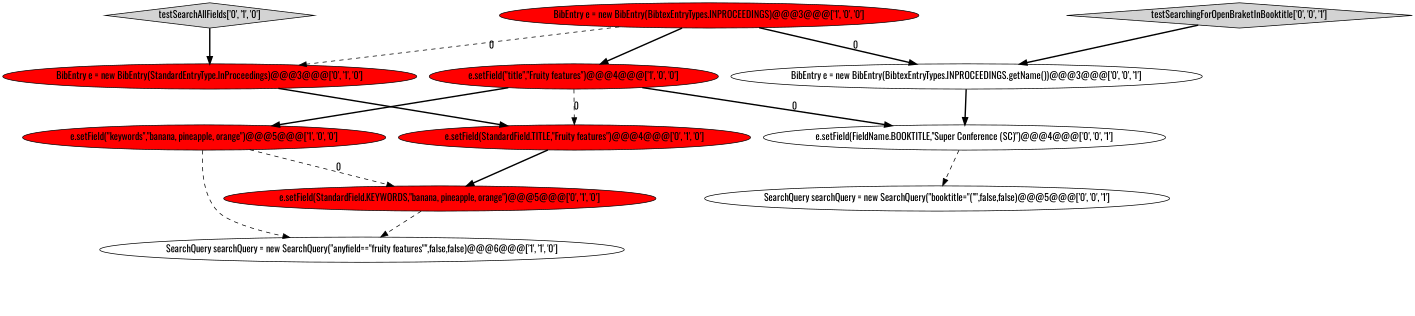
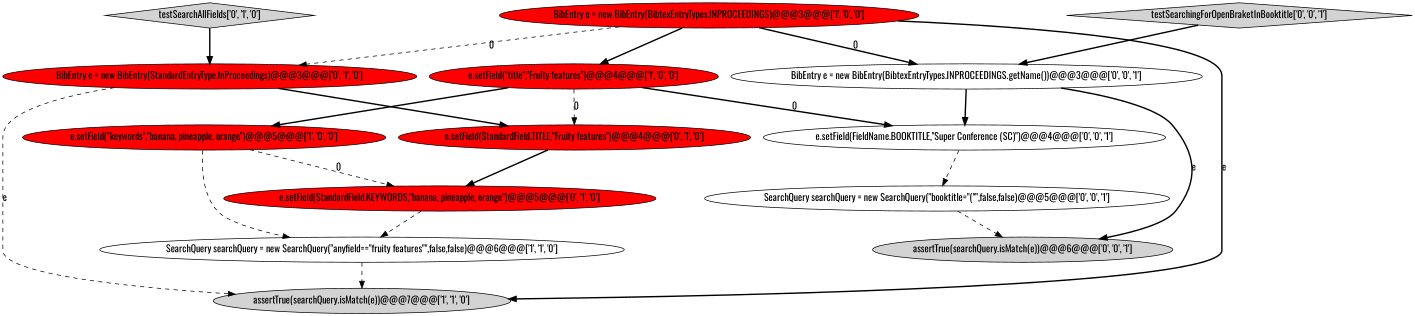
  digraph {
    fontname=Oswald
    node [fillcolor=red fontname=Oswald shape=ellipse style=filled]
    edge [fontname=Oswald style=bold]
+   n1 [fillcolor=lightgray label="assertTrue(searchQuery.isMatch(e))@@@7@@@['1', '1', '0']"]
    n2 [label="e.setField(StandardField.KEYWORDS,\"banana, pineapple, orange\")@@@5@@@['0', '1', '0']"]
    n3 [fillcolor=white label="SearchQuery searchQuery = new SearchQuery(\"anyfield==\"fruity features\"\",false,false)@@@6@@@['1', '1', '0']"]
    n4 [fillcolor=white label="BibEntry e = new BibEntry(BibtexEntryTypes.INPROCEEDINGS.getName())@@@3@@@['0', '0', '1']"]
+   n5 [fillcolor=lightgray label="assertTrue(searchQuery.isMatch(e))@@@6@@@['0', '0', '1']"]
    n6 [fillcolor=white label="e.setField(FieldName.BOOKTITLE,\"Super Conference (SC)\")@@@4@@@['0', '0', '1']"]
    n7 [fillcolor=white label="SearchQuery searchQuery = new SearchQuery(\"booktitle=\"(\"\",false,false)@@@5@@@['0', '0', '1']"]
    n8 [label="BibEntry e = new BibEntry(StandardEntryType.InProceedings)@@@3@@@['0', '1', '0']"]
    n9 [label="e.setField(StandardField.TITLE,\"Fruity features\")@@@4@@@['0', '1', '0']"]
    n10 [label="BibEntry e = new BibEntry(BibtexEntryTypes.INPROCEEDINGS)@@@3@@@['1', '0', '0']"]
    n11 [label="e.setField(\"title\",\"Fruity features\")@@@4@@@['1', '0', '0']"]
    n12 [label="e.setField(\"keywords\",\"banana, pineapple, orange\")@@@5@@@['1', '0', '0']"]
    n13 [fillcolor=lightgray label="testSearchAllFields['0', '1', '0']" shape=diamond]
    n14 [fillcolor=lightgray label="testSearchingForOpenBraketInBooktitle['0', '0', '1']" shape=diamond]
    n2 -> n3 [style=dashed]
+   n3 -> n1 [style=dashed]
+   n4 -> n5 [label=e]
    n4 -> n6
    n6 -> n7 [style=dashed]
+   n7 -> n5 [style=dashed]
+   n8 -> n1 [label=e style=dashed]
    n8 -> n9
    n9 -> n2
+   n10 -> n1 [label=e]
    n10 -> n4 [label=0]
    n10 -> n8 [label=0 style=dashed]
    n10 -> n11
    n11 -> n6 [label=0]
    n11 -> n9 [label=0 style=dashed]
    n11 -> n12
    n12 -> n2 [label=0 style=dashed]
    n12 -> n3 [style=dashed]
    n13 -> n8
    n14 -> n4
  }
